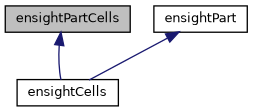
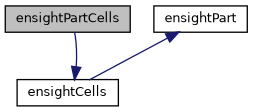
  digraph {
    node [color=black fontname=Helvetica fontsize=10 shape=record]
    edge [color=midnightblue dir=back fontname=Helvetica fontsize=10 labelfontname=Helvetica labelfontsize=10 style=solid]
    n1 [fillcolor=grey75 fontcolor=black height=0.2 label=ensightPartCells style=filled width=0.4]
    n2 [height=0.2 label=ensightCells width=0.4]
    n3 [height=0.2 label=ensightPart width=0.4]
-   n1 -> n2
+   n2 -> n1
    n3 -> n2
  }
